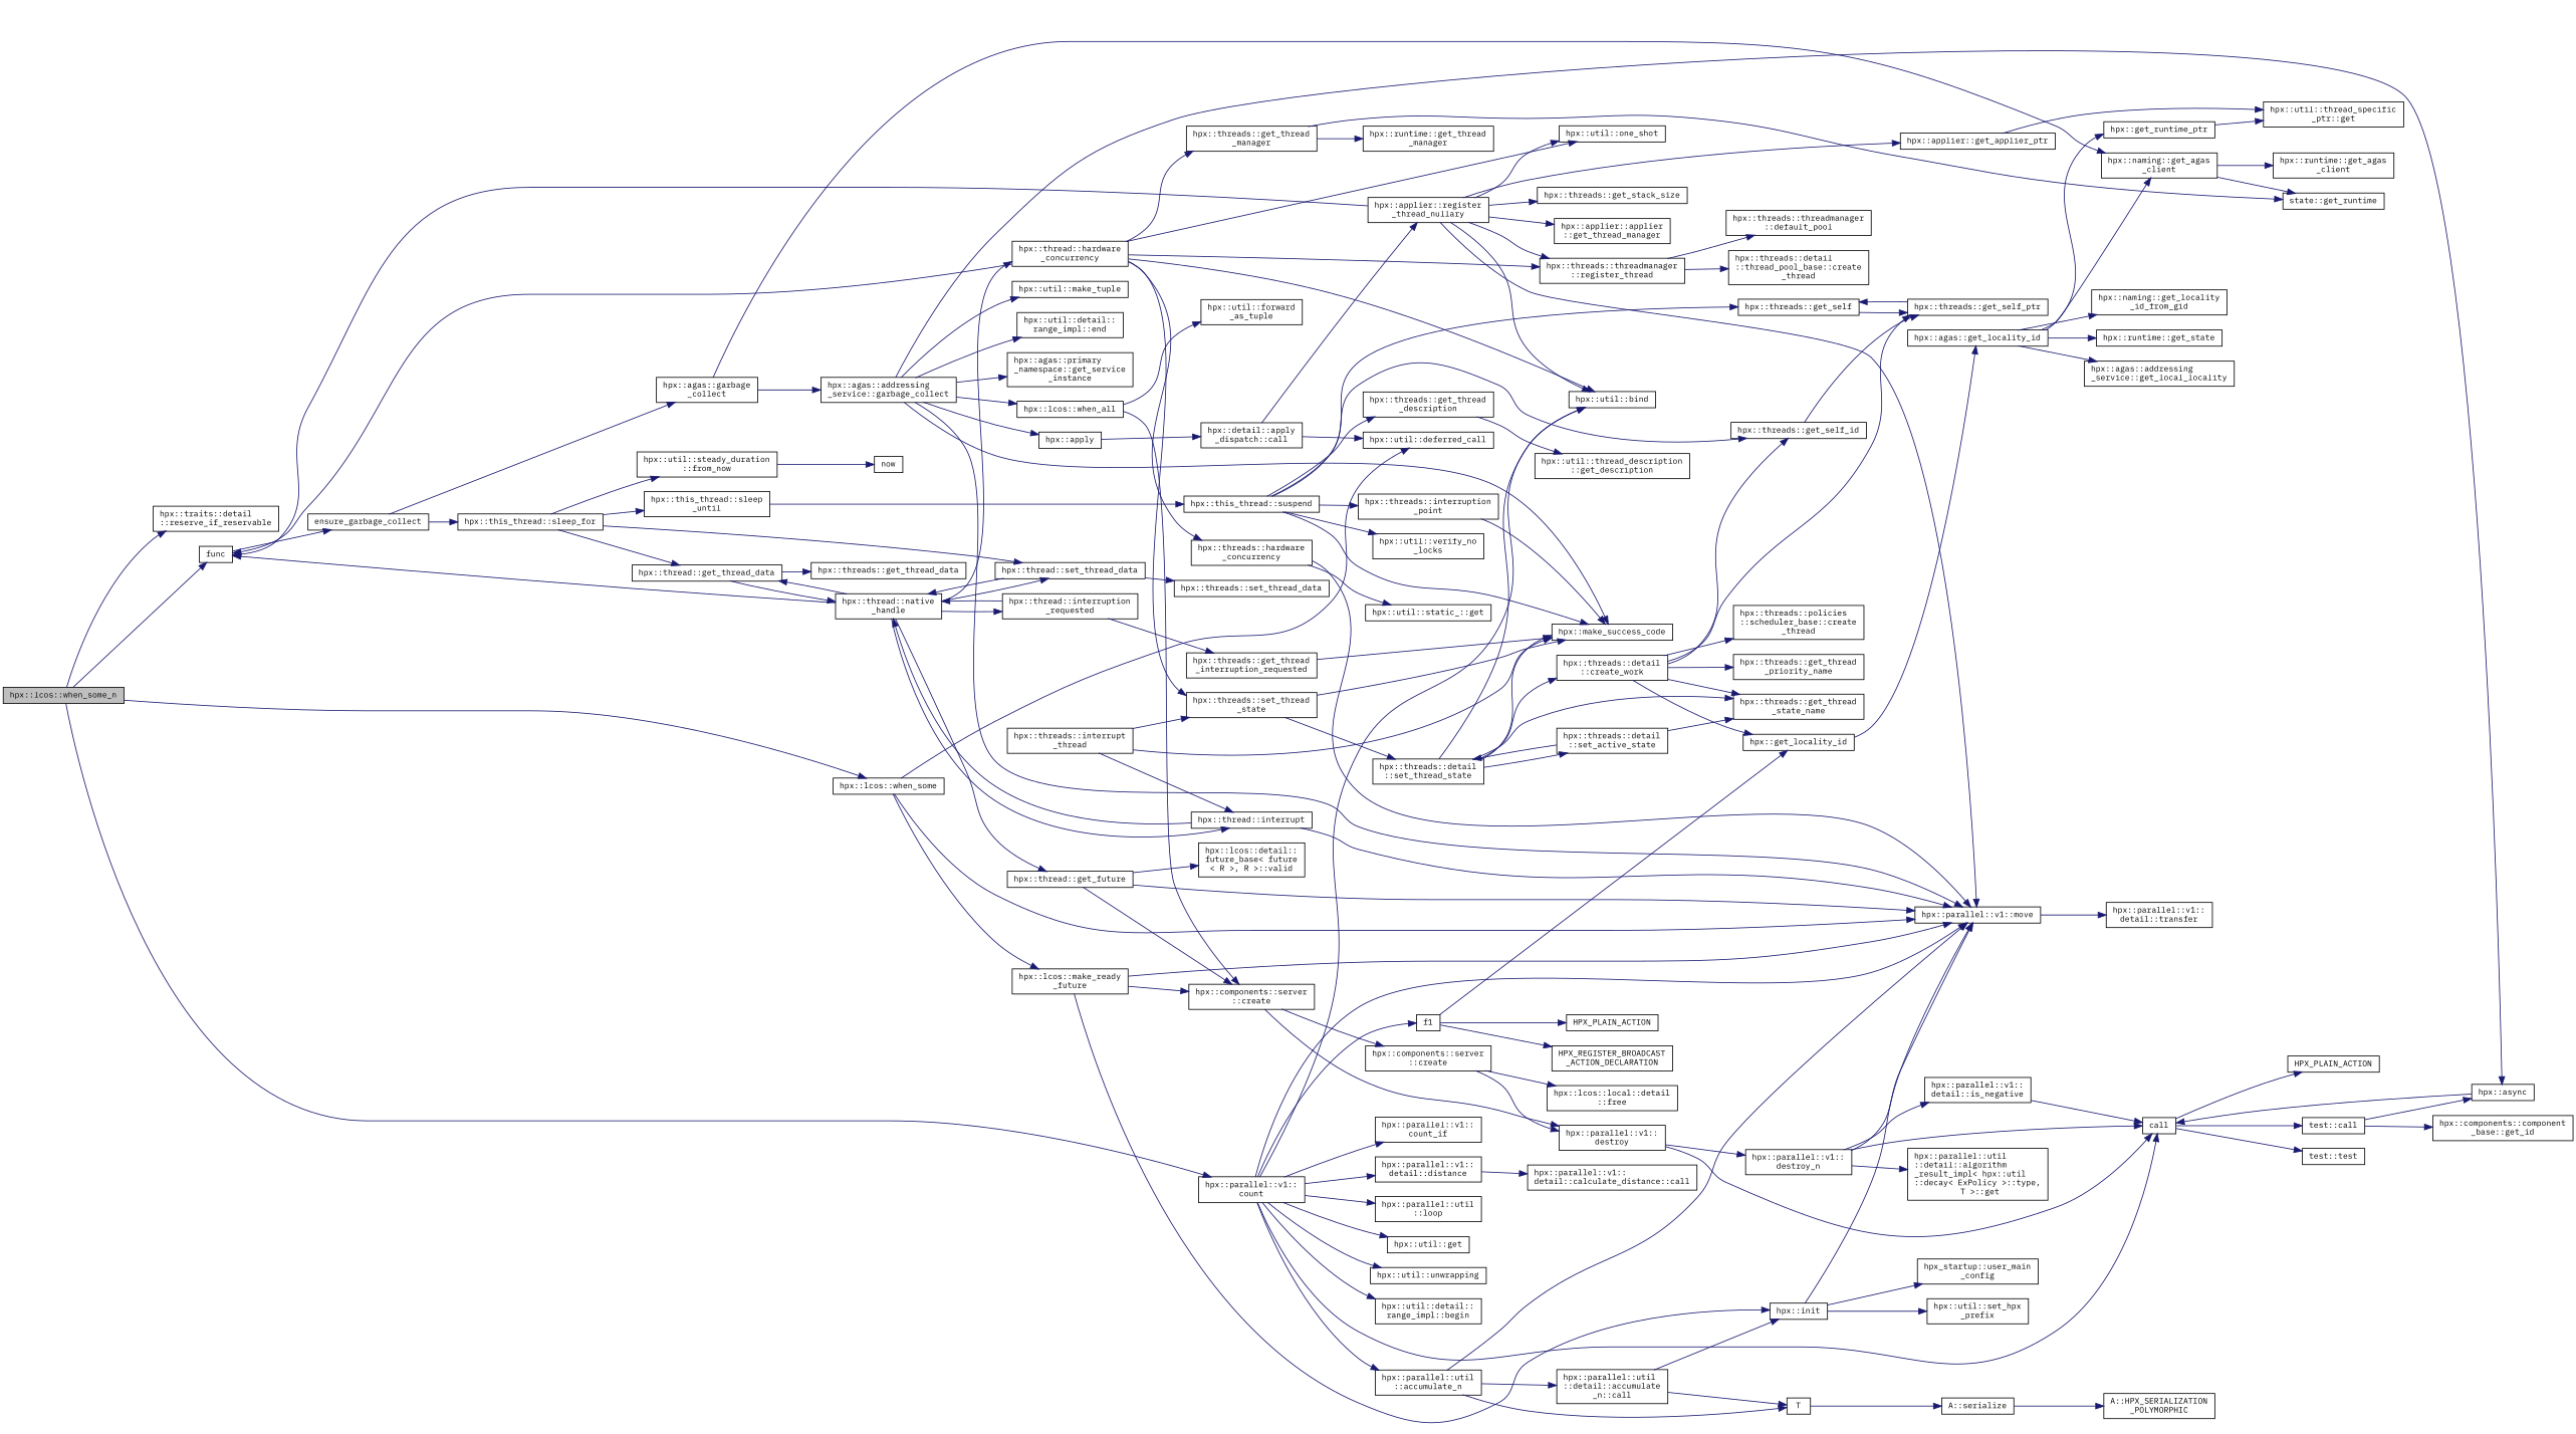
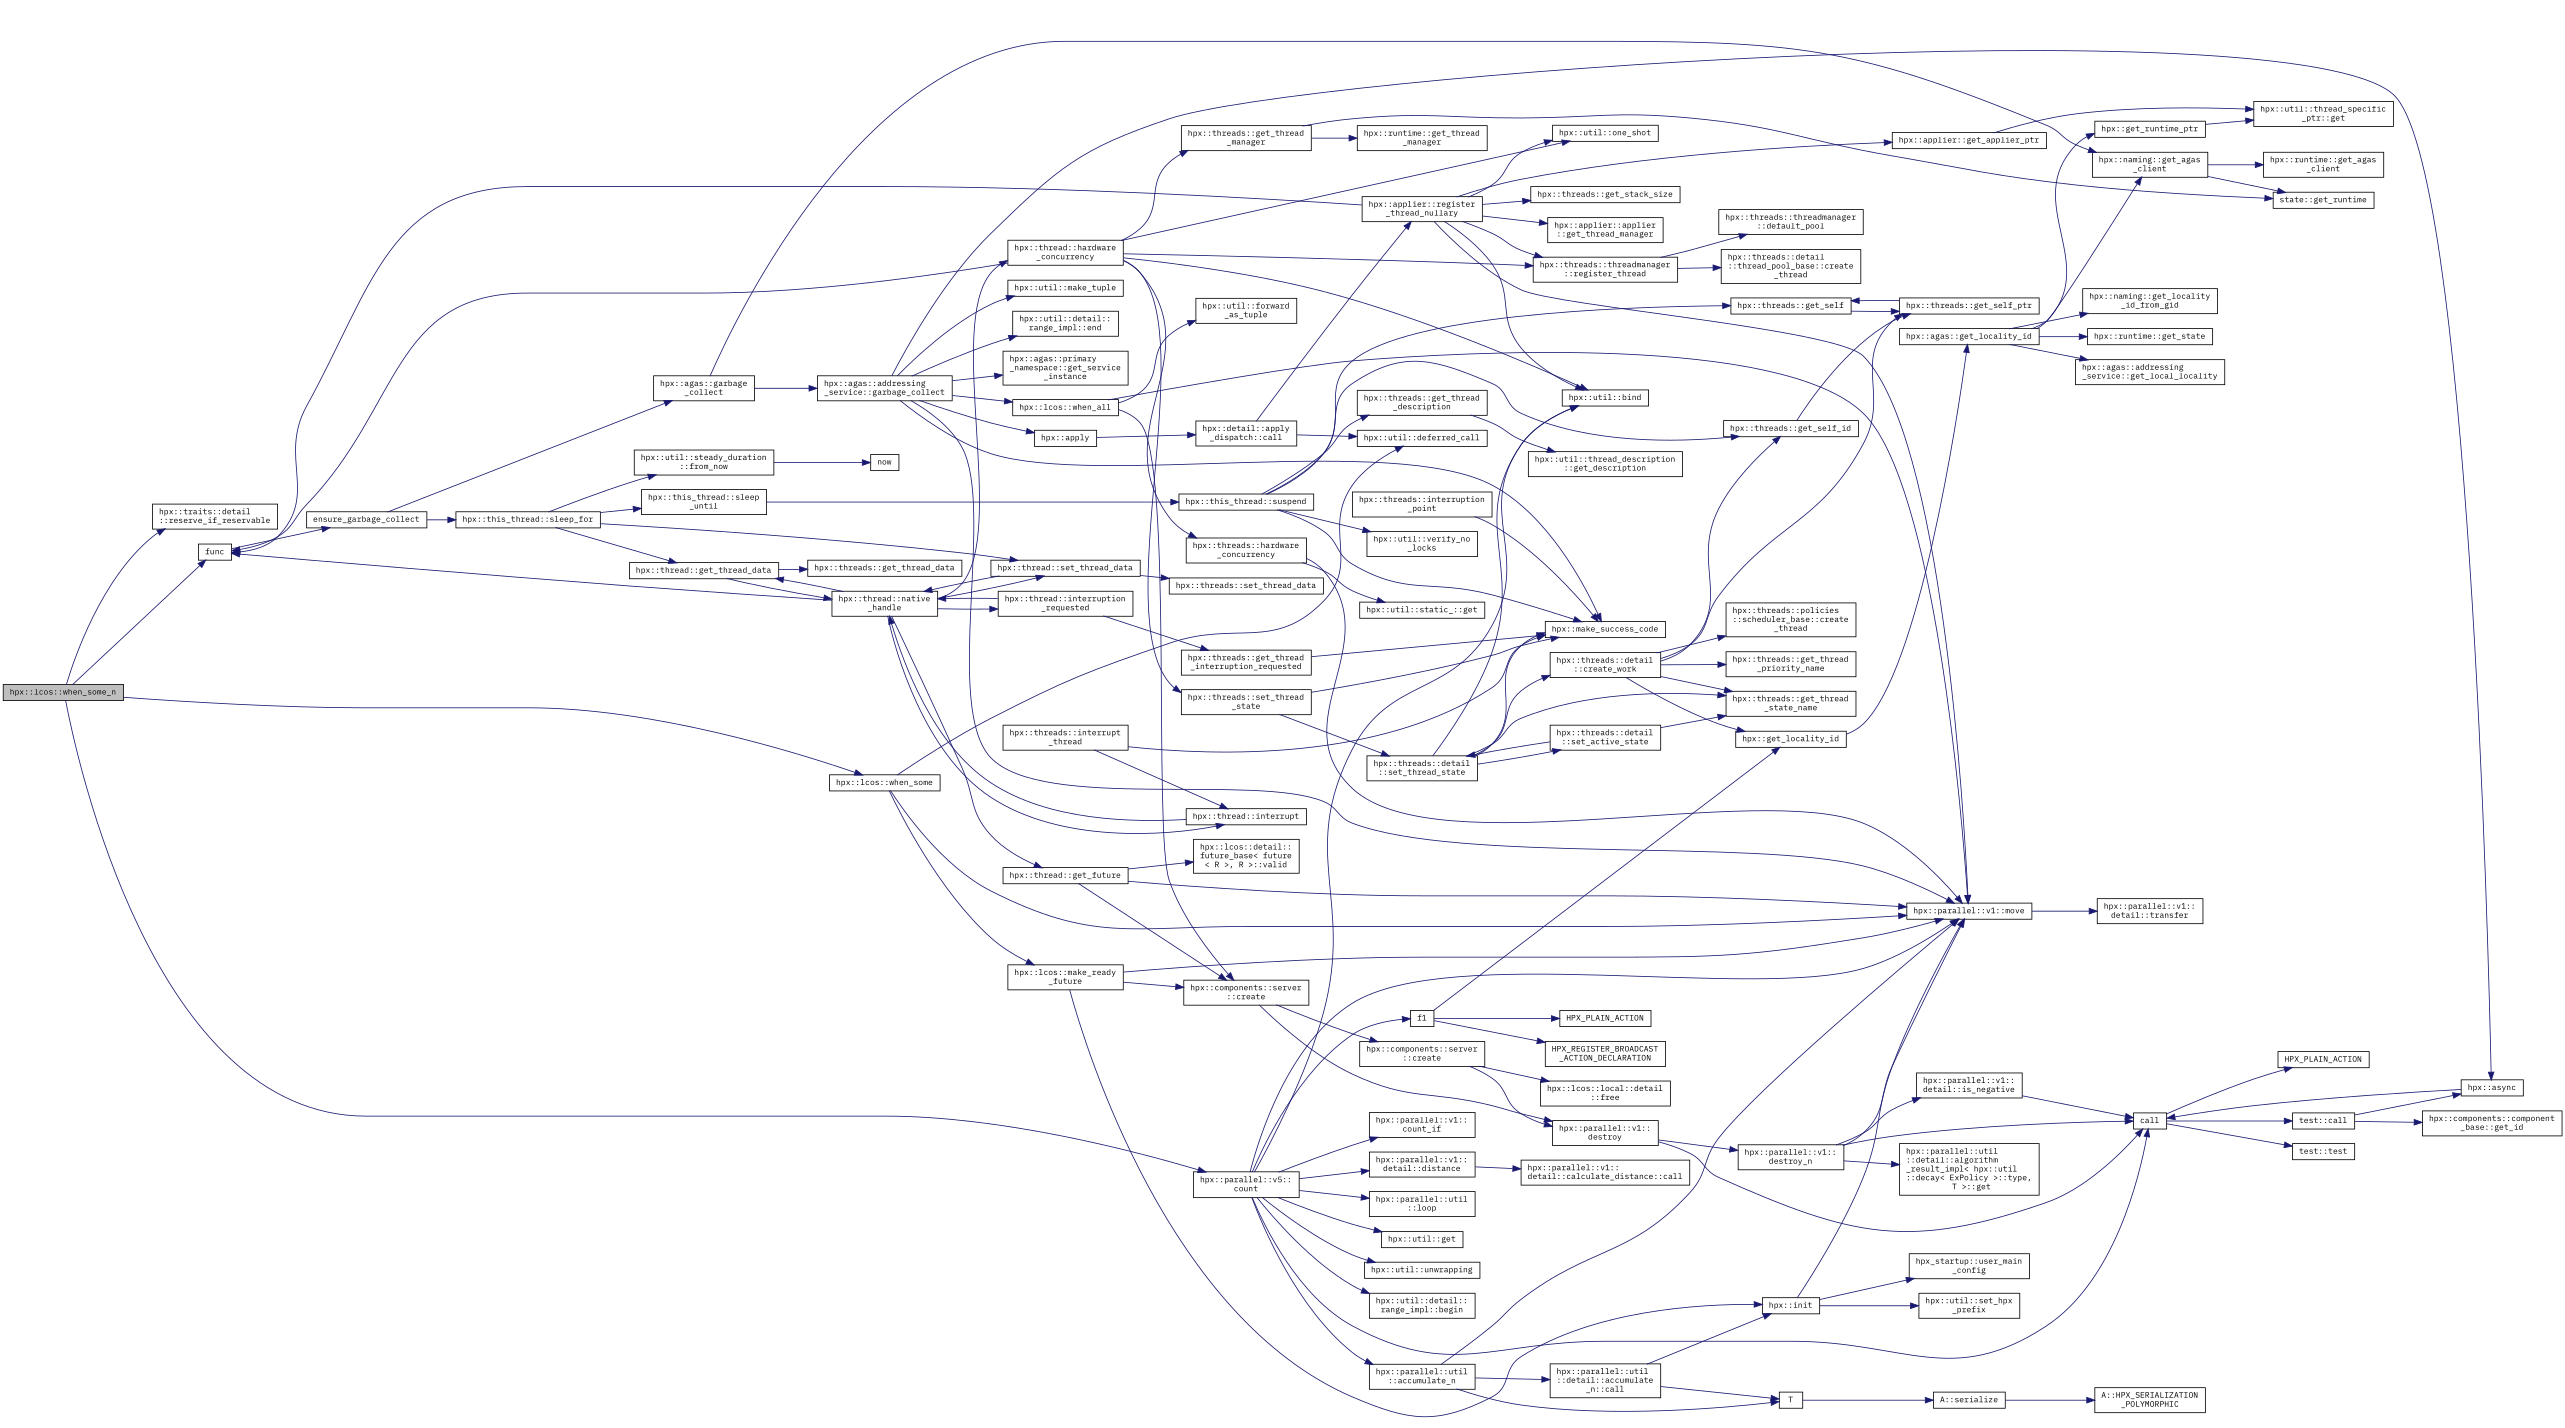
  digraph {
    fontname="IBM Plex Mono"
    rankdir=LR
    node [color=black fillcolor=white fontname="IBM Plex Mono" fontsize=10 shape=record style=filled]
    edge [color=midnightblue fontname="IBM Plex Mono" fontsize=10 labelfontname=Helvetica labelfontsize=10 style=solid]
    n1 [fillcolor=grey75 fontcolor=black height=0.2 label="hpx::lcos::when_some_n" width=0.4]
    n2 [height=0.2 label="hpx::traits::detail\l::reserve_if_reservable" width=0.4]
    n3 [height=0.2 label=func width=0.4]
-   n4 [height=0.2 label="hpx::parallel::v1::\lcount" width=0.4]
+   n4 [height=0.2 label="hpx::parallel::v5::\lcount" width=0.4]
    n5 [height=0.2 label="hpx::lcos::when_some" width=0.4]
    n6 [height=0.2 label=ensure_garbage_collect width=0.4]
    n7 [height=0.2 label="hpx::util::bind" width=0.4]
    n8 [height=0.2 label="hpx::parallel::v1::move" width=0.4]
    n9 [height=0.2 label=call width=0.4]
    n10 [height=0.2 label="hpx::parallel::v1::\lcount_if" width=0.4]
    n11 [height=0.2 label=f1 width=0.4]
    n12 [height=0.2 label="hpx::parallel::util\l::loop" width=0.4]
    n13 [height=0.2 label="hpx::util::get" width=0.4]
    n14 [height=0.2 label="hpx::parallel::v1::\ldetail::distance" width=0.4]
    n15 [height=0.2 label="hpx::util::unwrapping" width=0.4]
    n16 [height=0.2 label="hpx::parallel::util\l::accumulate_n" width=0.4]
    n17 [height=0.2 label="hpx::util::detail::\lrange_impl::begin" width=0.4]
    n18 [height=0.2 label="hpx::util::deferred_call" width=0.4]
    n19 [height=0.2 label="hpx::lcos::make_ready\l_future" width=0.4]
    n20 [height=0.2 label="hpx::this_thread::sleep_for" width=0.4]
    n21 [height=0.2 label="hpx::agas::garbage\l_collect" width=0.4]
    n22 [height=0.2 label="hpx::this_thread::sleep\l_until" width=0.4]
    n23 [height=0.2 label="hpx::util::steady_duration\l::from_now" width=0.4]
    n24 [height=0.2 label="hpx::thread::get_thread_data" width=0.4]
    n25 [height=0.2 label="hpx::thread::set_thread_data" width=0.4]
    n26 [height=0.2 label="hpx::naming::get_agas\l_client" width=0.4]
    n27 [height=0.2 label="hpx::agas::addressing\l_service::garbage_collect" width=0.4]
    n28 [height=0.2 label="hpx::this_thread::suspend" width=0.4]
    n29 [height=0.2 label=now width=0.4]
    n30 [height=0.2 label="hpx::threads::get_thread_data" width=0.4]
    n31 [height=0.2 label="hpx::thread::native\l_handle" width=0.4]
    n32 [height=0.2 label="hpx::threads::set_thread_data" width=0.4]
    n33 [height=0.2 label="hpx::threads::get_self" width=0.4]
    n34 [height=0.2 label="hpx::threads::get_self_id" width=0.4]
    n35 [height=0.2 label="hpx::threads::interruption\l_point" width=0.4]
    n36 [height=0.2 label="hpx::make_success_code" width=0.4]
    n37 [height=0.2 label="hpx::util::verify_no\l_locks" width=0.4]
    n38 [height=0.2 label="hpx::threads::get_thread\l_description" width=0.4]
    n39 [height=0.2 label="hpx::threads::get_self_ptr" width=0.4]
    n40 [height=0.2 label="hpx::util::thread_description\l::get_description" width=0.4]
    n41 [height=0.2 label="hpx::thread::hardware\l_concurrency" width=0.4]
    n42 [height=0.2 label="hpx::thread::interrupt" width=0.4]
    n43 [height=0.2 label="hpx::thread::interruption\l_requested" width=0.4]
    n44 [height=0.2 label="hpx::thread::get_future" width=0.4]
    n45 [height=0.2 label="hpx::threads::hardware\l_concurrency" width=0.4]
    n46 [height=0.2 label="hpx::util::one_shot" width=0.4]
    n47 [height=0.2 label="hpx::threads::get_thread\l_manager" width=0.4]
    n48 [height=0.2 label="hpx::threads::threadmanager\l::register_thread" width=0.4]
    n49 [height=0.2 label="hpx::threads::set_thread\l_state" width=0.4]
    n50 [height=0.2 label="hpx::threads::get_thread\l_interruption_requested" width=0.4]
    n51 [height=0.2 label="hpx::lcos::detail::\lfuture_base\< future\l\< R \>, R \>::valid" width=0.4]
    n52 [height=0.2 label="hpx::components::server\l::create" width=0.4]
    n53 [height=0.2 label="hpx::util::static_::get" width=0.4]
    n54 [height=0.2 label="hpx::parallel::v1::\ldetail::transfer" width=0.4]
    n55 [height=0.2 label="state::get_runtime" width=0.4]
    n56 [height=0.2 label="hpx::runtime::get_thread\l_manager" width=0.4]
    n57 [height=0.2 label="hpx::threads::threadmanager\l::default_pool" width=0.4]
    n58 [height=0.2 label="hpx::threads::detail\l::thread_pool_base::create\l_thread" width=0.4]
    n59 [height=0.2 label="hpx::threads::detail\l::set_thread_state" width=0.4]
    n60 [height=0.2 label="hpx::threads::get_thread\l_state_name" width=0.4]
    n61 [height=0.2 label="hpx::threads::detail\l::set_active_state" width=0.4]
    n62 [height=0.2 label="hpx::threads::detail\l::create_work" width=0.4]
    n63 [height=0.2 label="hpx::threads::get_thread\l_priority_name" width=0.4]
    n64 [height=0.2 label="hpx::get_locality_id" width=0.4]
    n65 [height=0.2 label="hpx::threads::policies\l::scheduler_base::create\l_thread" width=0.4]
    n66 [height=0.2 label="hpx::agas::get_locality_id" width=0.4]
    n67 [height=0.2 label="hpx::get_runtime_ptr" width=0.4]
    n68 [height=0.2 label="hpx::runtime::get_state" width=0.4]
    n69 [height=0.2 label="hpx::agas::addressing\l_service::get_local_locality" width=0.4]
    n70 [height=0.2 label="hpx::naming::get_locality\l_id_from_gid" width=0.4]
    n71 [height=0.2 label="hpx::util::thread_specific\l_ptr::get" width=0.4]
    n72 [height=0.2 label="hpx::runtime::get_agas\l_client" width=0.4]
    n73 [height=0.2 label="hpx::threads::interrupt\l_thread" width=0.4]
    n74 [height=0.2 label="hpx::components::server\l::create" width=0.4]
    n75 [height=0.2 label="hpx::parallel::v1::\ldestroy" width=0.4]
    n76 [height=0.2 label="hpx::lcos::local::detail\l::free" width=0.4]
    n77 [height=0.2 label="hpx::parallel::v1::\ldestroy_n" width=0.4]
    n78 [height=0.2 label="test::test" width=0.4]
    n79 [height=0.2 label=HPX_PLAIN_ACTION width=0.4]
    n80 [height=0.2 label="test::call" width=0.4]
    n81 [height=0.2 label="hpx::parallel::v1::\ldetail::is_negative" width=0.4]
    n82 [height=0.2 label="hpx::parallel::util\l::detail::algorithm\l_result_impl\< hpx::util\l::decay\< ExPolicy \>::type,\l T \>::get" width=0.4]
    n83 [height=0.2 label="hpx::async" width=0.4]
    n84 [height=0.2 label="hpx::components::component\l_base::get_id" width=0.4]
    n85 [height=0.2 label="hpx::agas::primary\l_namespace::get_service\l_instance" width=0.4]
    n86 [height=0.2 label="hpx::util::make_tuple" width=0.4]
    n87 [height=0.2 label="hpx::util::detail::\lrange_impl::end" width=0.4]
    n88 [height=0.2 label="hpx::apply" width=0.4]
    n89 [height=0.2 label="hpx::lcos::when_all" width=0.4]
    n90 [height=0.2 label="hpx::detail::apply\l_dispatch::call" width=0.4]
    n91 [height=0.2 label="hpx::util::forward\l_as_tuple" width=0.4]
    n92 [height=0.2 label="hpx::applier::register\l_thread_nullary" width=0.4]
    n93 [height=0.2 label="hpx::applier::get_applier_ptr" width=0.4]
    n94 [height=0.2 label="hpx::threads::get_stack_size" width=0.4]
    n95 [height=0.2 label="hpx::applier::applier\l::get_thread_manager" width=0.4]
    n96 [height=0.2 label=HPX_PLAIN_ACTION width=0.4]
    n97 [height=0.2 label="HPX_REGISTER_BROADCAST\l_ACTION_DECLARATION" width=0.4]
    n98 [height=0.2 label="hpx::parallel::v1::\ldetail::calculate_distance::call" width=0.4]
    n99 [height=0.2 label="hpx::parallel::util\l::detail::accumulate\l_n::call" width=0.4]
    n100 [height=0.2 label=T width=0.4]
    n101 [height=0.2 label="hpx::init" width=0.4]
    n102 [height=0.2 label="A::serialize" width=0.4]
    n103 [height=0.2 label="hpx::util::set_hpx\l_prefix" width=0.4]
    n104 [height=0.2 label="hpx_startup::user_main\l_config" width=0.4]
    n105 [height=0.2 label="A::HPX_SERIALIZATION\l_POLYMORPHIC" width=0.4]
    n1 -> n2
    n1 -> n3
    n1 -> n4
    n1 -> n5
    n3 -> n6
    n4 -> n7
    n4 -> n8
    n4 -> n9
    n4 -> n10
    n4 -> n11
    n4 -> n12
    n4 -> n13
    n4 -> n14
    n4 -> n15
    n4 -> n16
    n4 -> n17
    n5 -> n8
    n5 -> n18
    n5 -> n19
    n6 -> n20
    n6 -> n21
    n8 -> n54
    n9 -> n78
    n9 -> n79
    n9 -> n80
    n11 -> n64
    n11 -> n96
    n11 -> n97
    n14 -> n98
    n16 -> n8
    n16 -> n99
    n16 -> n100
    n19 -> n8
    n19 -> n52
    n19 -> n101
    n20 -> n22
    n20 -> n23
    n20 -> n24
    n20 -> n25
    n21 -> n26
    n21 -> n27
    n22 -> n28
    n23 -> n29
    n24 -> n30
    n24 -> n31
    n25 -> n31
    n25 -> n32
    n26 -> n55
    n26 -> n72
    n27 -> n8
    n27 -> n36
    n27 -> n83
    n27 -> n85
    n27 -> n86
    n27 -> n87
    n27 -> n88
    n27 -> n89
    n28 -> n33
    n28 -> n34
-   n28 -> n35
    n28 -> n36
    n28 -> n37
    n28 -> n38
    n31 -> n3
    n31 -> n24
    n31 -> n25
    n31 -> n41
    n31 -> n42
    n31 -> n43
    n31 -> n44
    n33 -> n39
    n34 -> n39
    n35 -> n36
    n38 -> n40
    n39 -> n33
    n41 -> n3
    n41 -> n7
    n41 -> n45
    n41 -> n46
    n41 -> n47
    n41 -> n48
    n41 -> n49
    n42 -> n31
    n43 -> n31
    n43 -> n50
    n44 -> n8
    n44 -> n51
    n44 -> n52
    n45 -> n8
    n45 -> n53
    n47 -> n55
    n47 -> n56
    n48 -> n57
    n48 -> n58
    n49 -> n36
    n49 -> n59
    n50 -> n36
    n52 -> n74
    n52 -> n75
    n59 -> n7
    n59 -> n36
    n59 -> n60
    n59 -> n61
    n59 -> n62
    n61 -> n59
    n61 -> n60
    n62 -> n34
    n62 -> n39
    n62 -> n60
    n62 -> n63
    n62 -> n64
    n62 -> n65
    n64 -> n66
    n66 -> n26
    n66 -> n67
    n66 -> n68
    n66 -> n69
    n66 -> n70
    n67 -> n71
    n73 -> n36
    n73 -> n42
-   n73 -> n49
    n74 -> n75
    n74 -> n76
    n75 -> n9
    n75 -> n77
    n77 -> n8
    n77 -> n9
    n77 -> n81
    n77 -> n82
    n80 -> n83
    n80 -> n84
    n81 -> n9
    n83 -> n9
    n88 -> n90
-   n42 -> n8
+   n89 -> n8
    n89 -> n52
    n89 -> n91
    n90 -> n18
    n90 -> n92
    n92 -> n3
    n92 -> n7
    n92 -> n8
    n92 -> n46
    n92 -> n48
    n92 -> n93
    n92 -> n94
    n92 -> n95
    n93 -> n71
    n99 -> n100
    n99 -> n101
    n100 -> n102
    n101 -> n8
    n101 -> n103
    n101 -> n104
    n102 -> n105
  }
